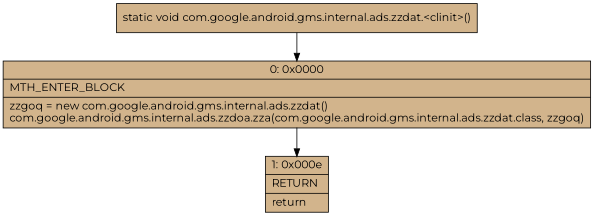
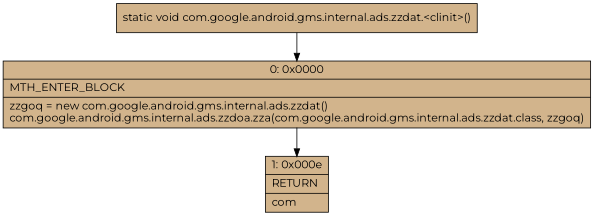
  digraph {
    fontname=Montserrat
    node [shape=record style=filled fillcolor=tan fontname=Montserrat]
    edge [fontname=Montserrat]
    n1 [label="{0\:\ 0x0000|MTH_ENTER_BLOCK\l|zzgoq = new com.google.android.gms.internal.ads.zzdat()\lcom.google.android.gms.internal.ads.zzdoa.zza(com.google.android.gms.internal.ads.zzdat.class, zzgoq)\l}"]
-   n2 [label="{1\:\ 0x000e|RETURN\l|return\l}"]
+   n2 [label="{1\:\ 0x000e|RETURN\l|com\l}"]
    n3 [label="{static void com.google.android.gms.internal.ads.zzdat.\<clinit\>() }"]
    n1 -> n2
    n3 -> n1
  }
